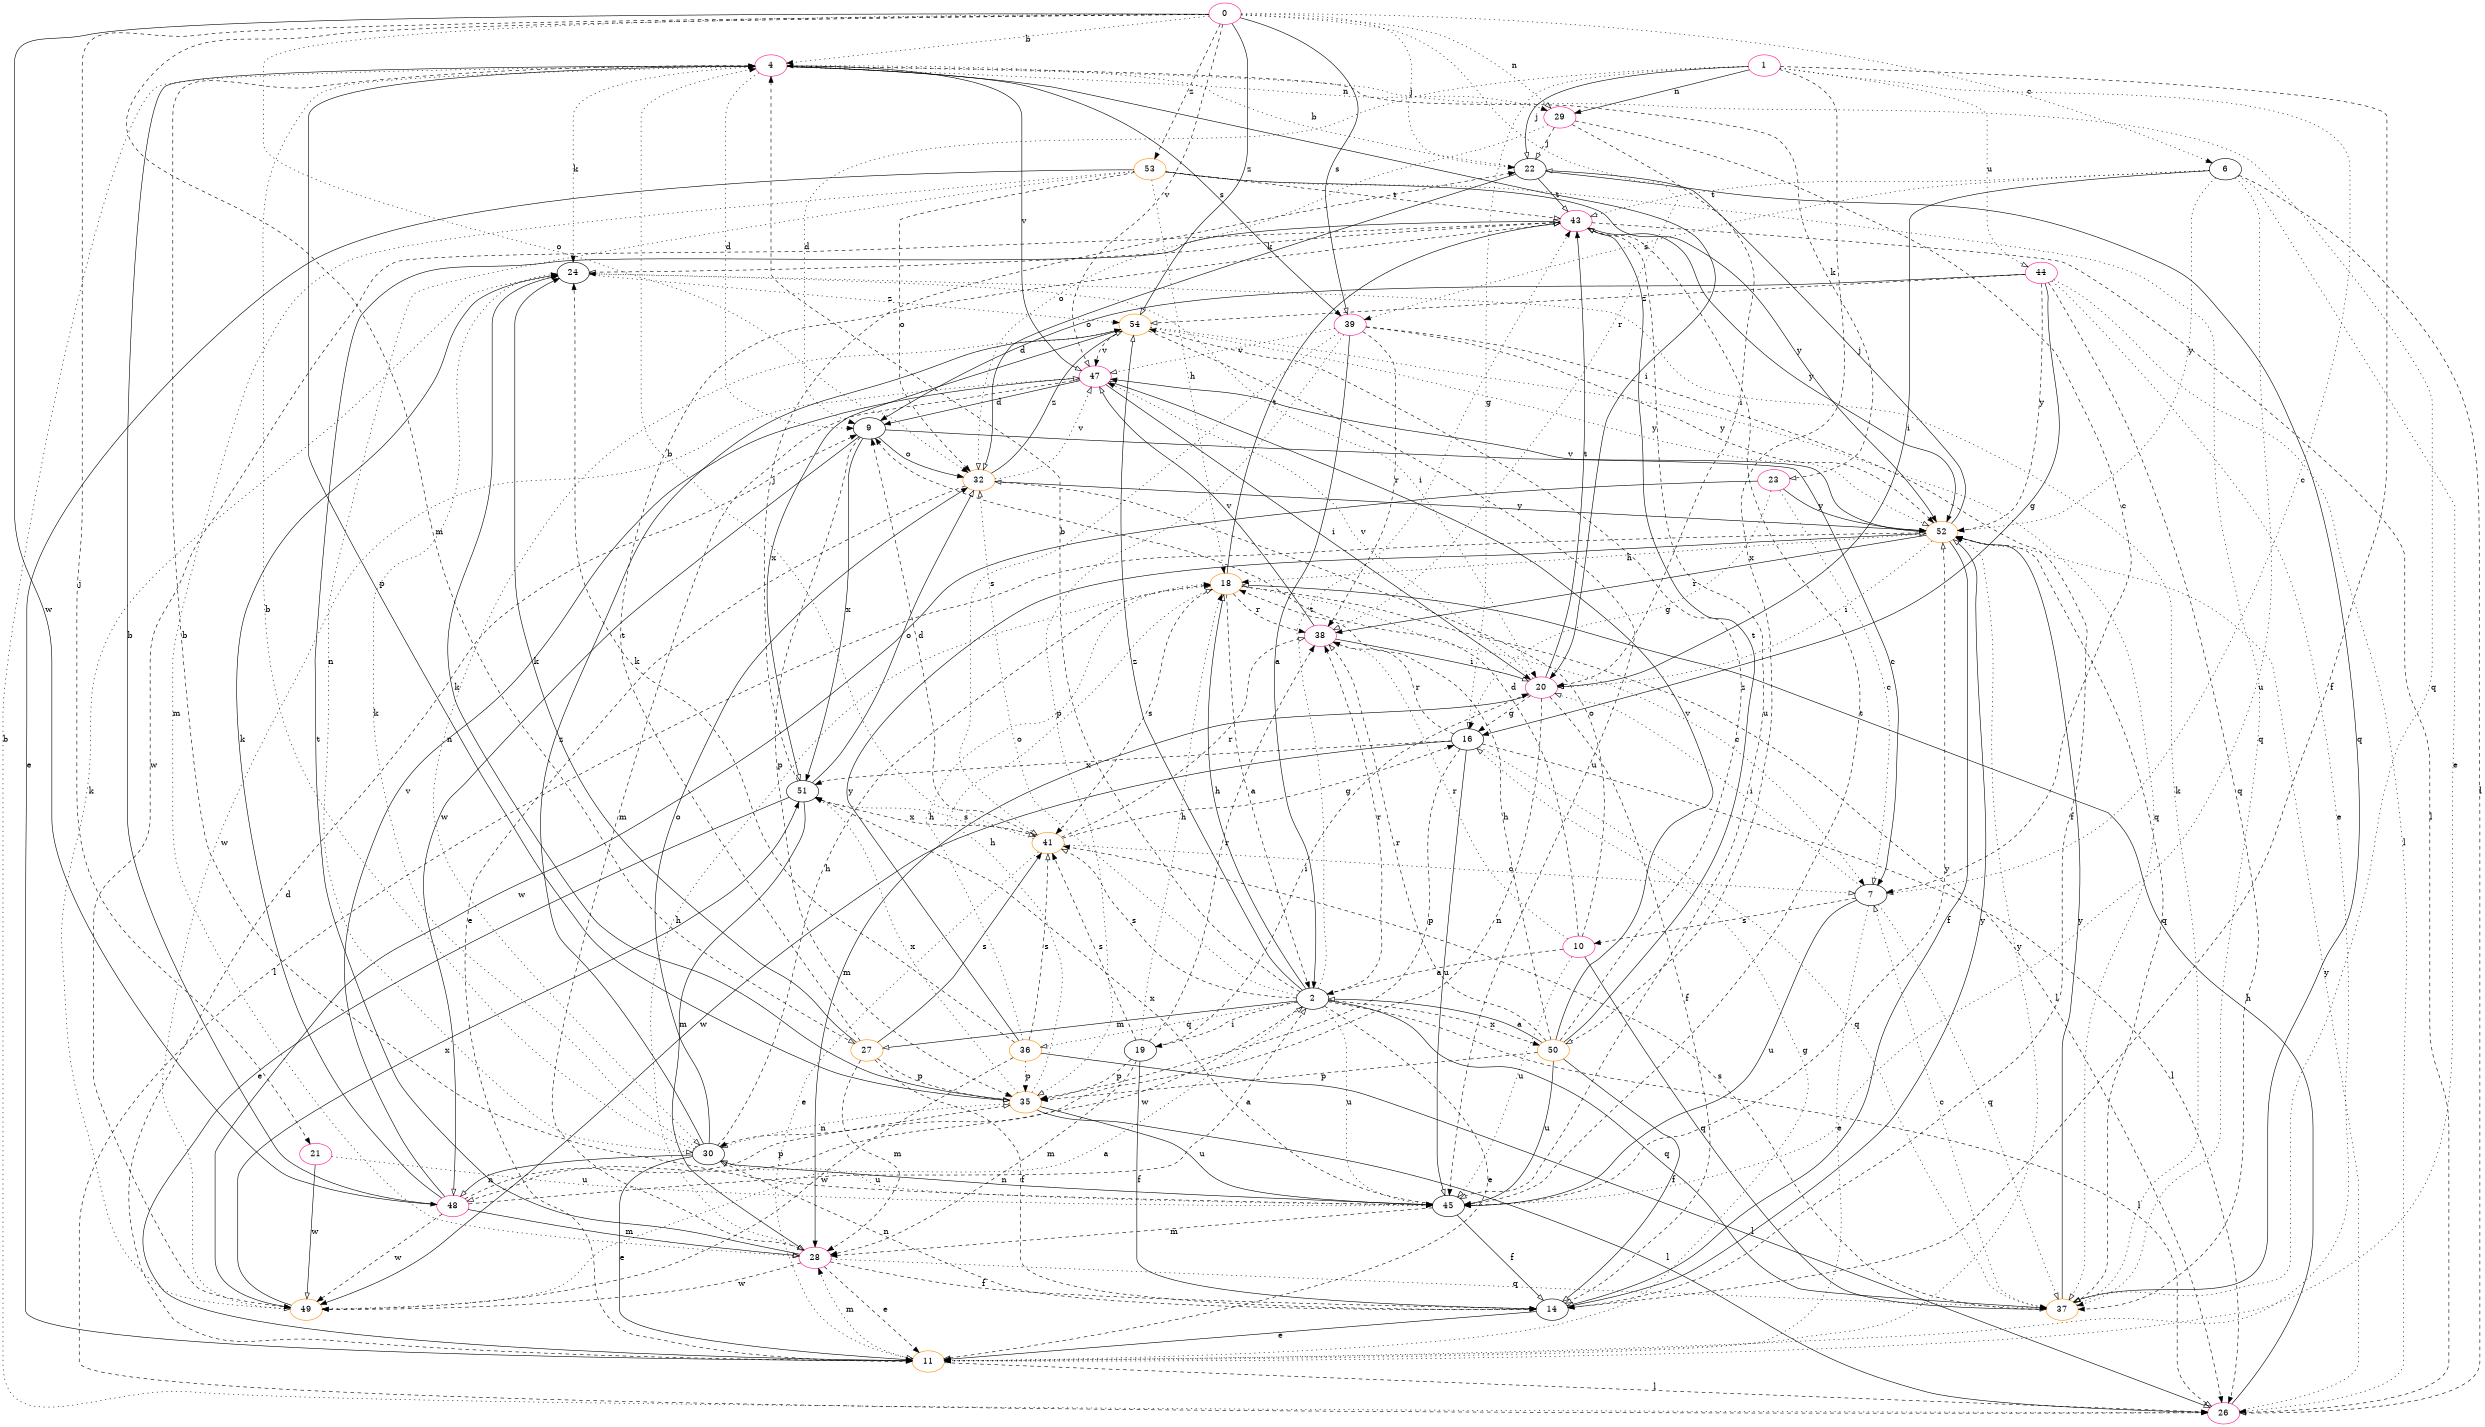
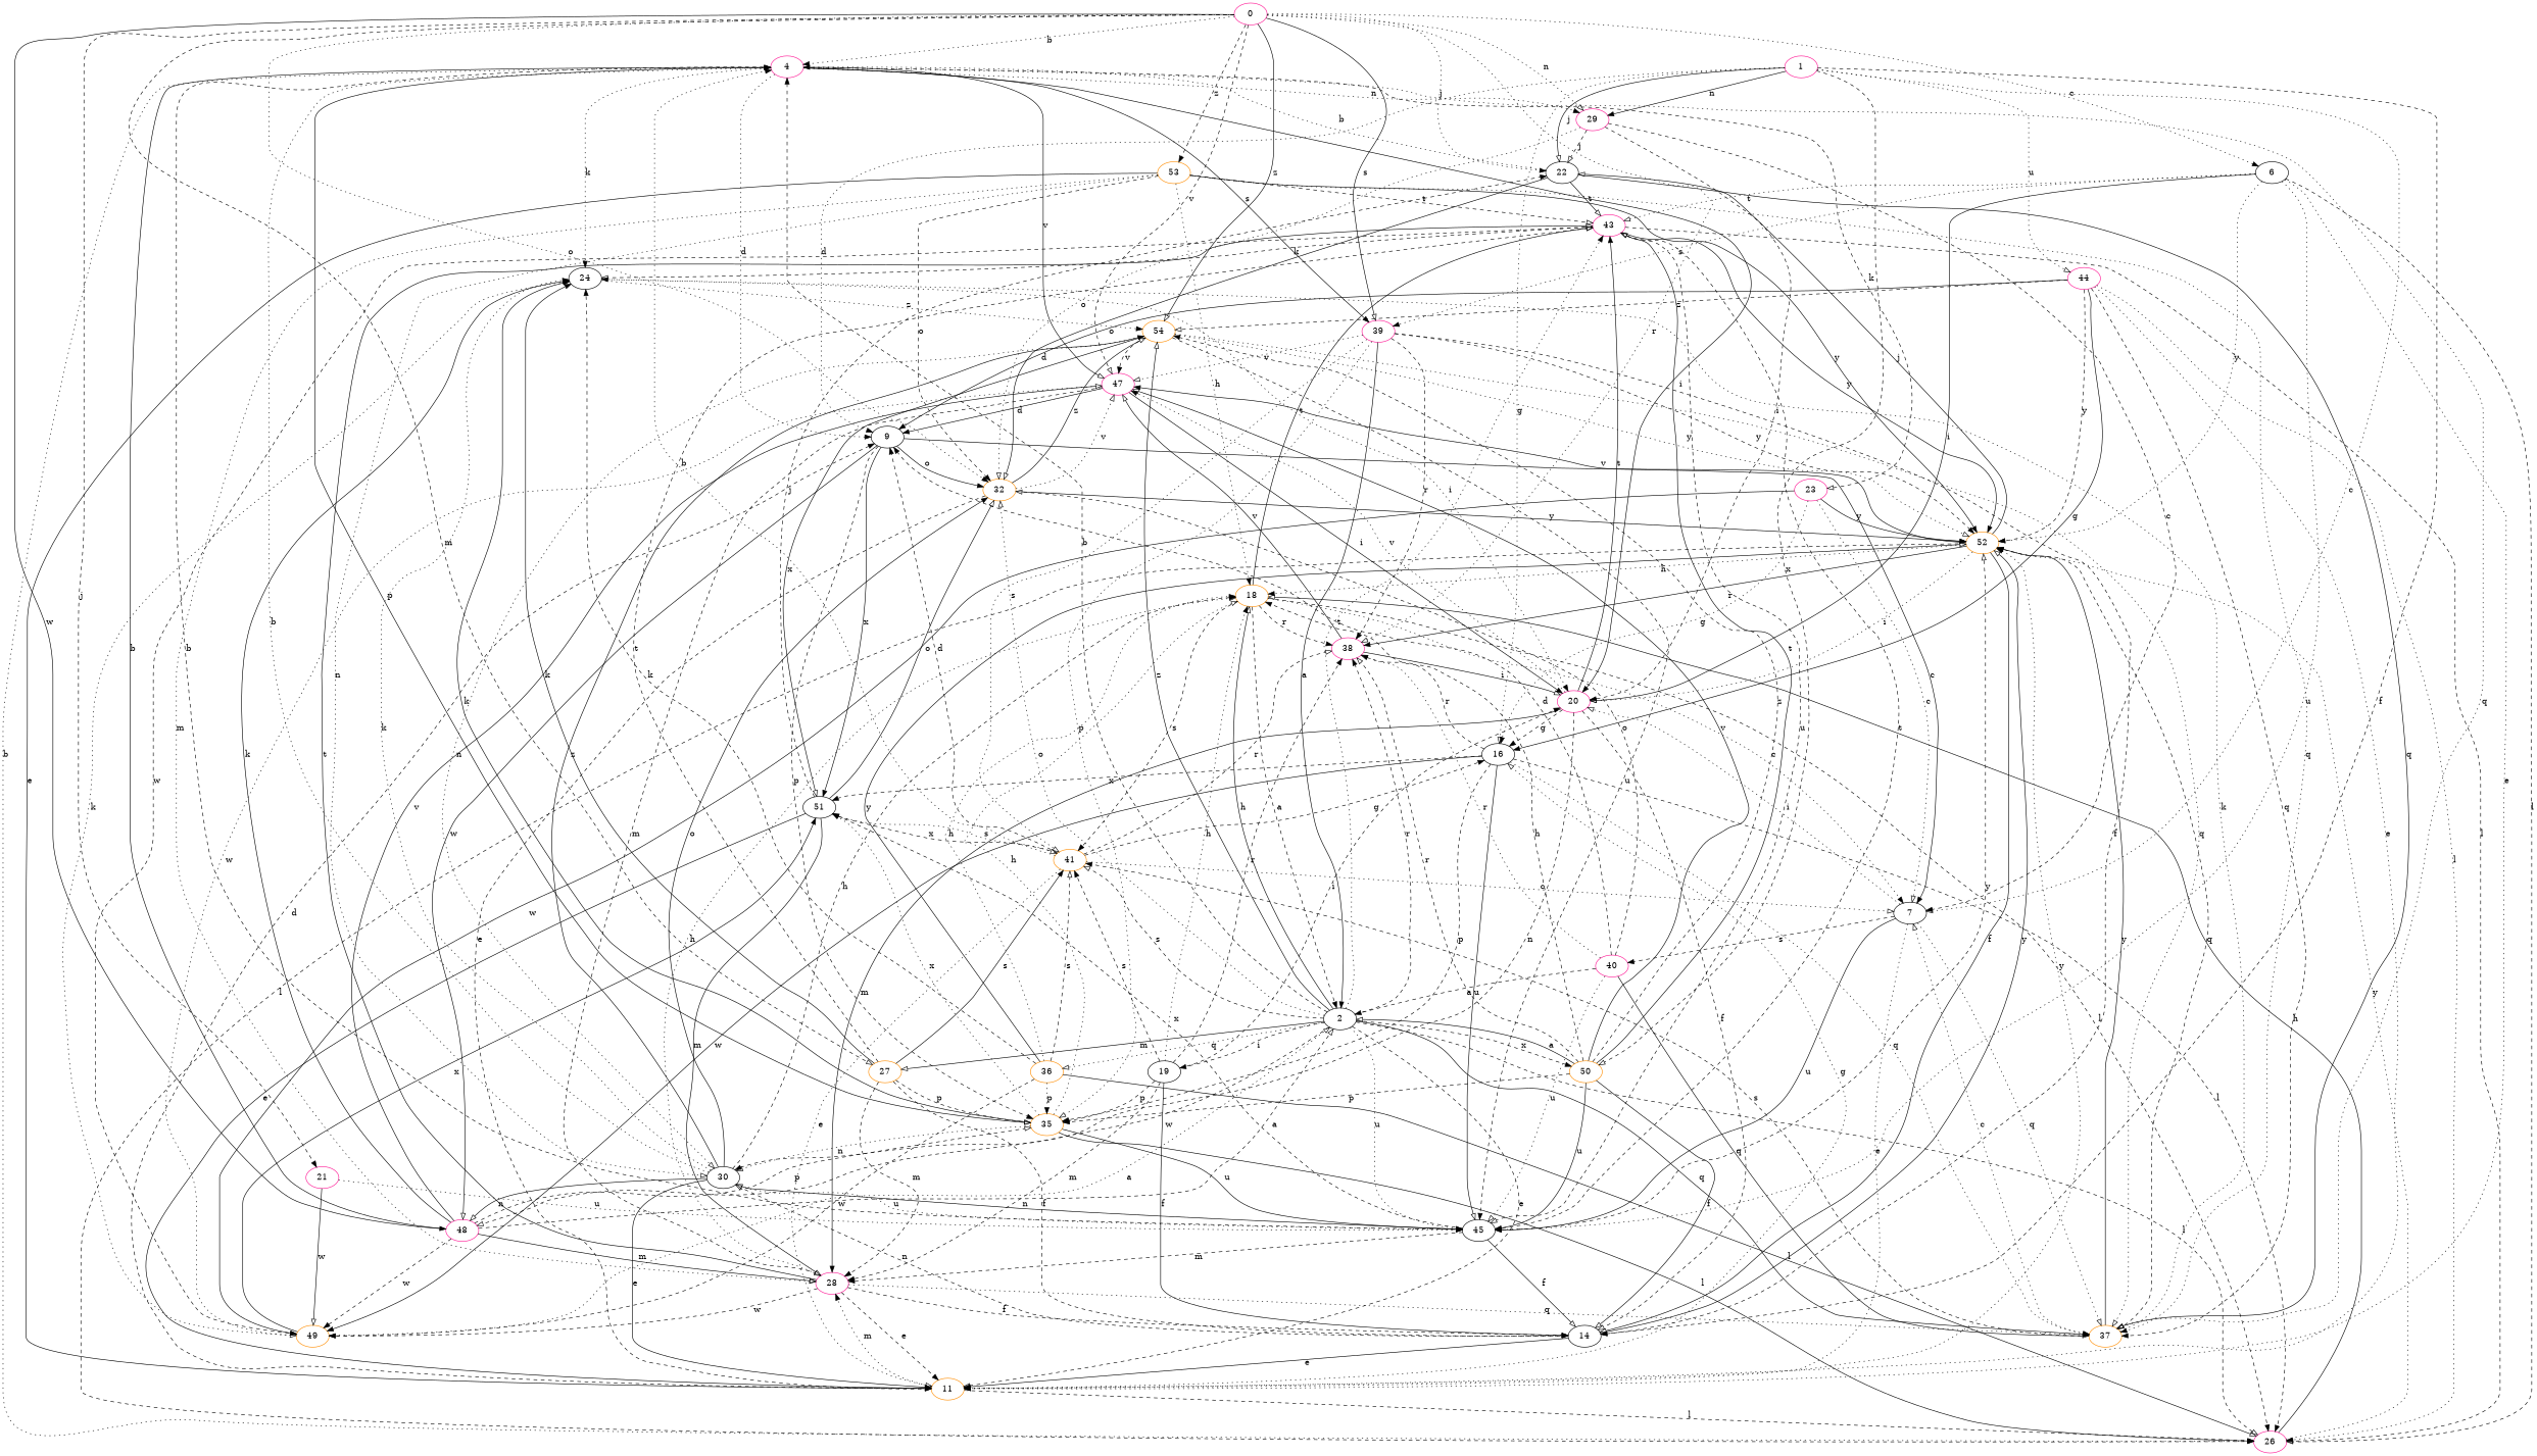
  strict digraph {
    node [color=deeppink]
    edge [arrowhead=normal style=dashed]
    0
    4
    6 [color=black]
    21
    22 [color=black]
    27 [color=darkorange]
    29
    32 [color=darkorange]
    38
    39
    47
    48
    53 [color=darkorange]
    54 [color=darkorange]
    9 [color=black]
    37 [color=darkorange]
    20
    23
    24 [color=black]
    35 [color=darkorange]
    11 [color=darkorange]
    26
    43
    45 [color=black]
    52 [color=darkorange]
    49 [color=darkorange]
    14 [color=black]
    28
    41 [color=darkorange]
    7 [color=black]
    2 [color=black]
    18 [color=darkorange]
    30 [color=black]
    51 [color=black]
    1
    16 [color=black]
    44
    50 [color=darkorange]
-   40 [label=10]
+   40
    19 [color=black]
    36 [color=darkorange]
    0 -> 4 [label=b style=dotted]
    0 -> 6 [label=c style=dotted]
    0 -> 21 [label=j]
    0 -> 22 [label=j style=dotted]
    0 -> 27 [arrowhead=onormal label=m]
    0 -> 29 [arrowhead=onormal label=n style=dotted]
    0 -> 32 [label=o style=dotted]
    0 -> 38 [arrowhead=onormal label=r style=dotted]
    0 -> 39 [arrowhead=onormal label=s style=solid]
    0 -> 47 [arrowhead=onormal label=v]
    0 -> 48 [label=w style=solid]
    0 -> 53 [label=z]
    0 -> 54 [arrowhead=onormal label=z style=solid]
    4 -> 29 [label=n style=dotted]
    4 -> 39 [label=s style=solid]
    4 -> 47 [arrowhead=onormal label=v style=solid]
    4 -> 9 [label=d style=dotted]
    4 -> 37 [arrowhead=onormal label=q style=dotted]
    4 -> 20 [label=i style=solid]
    4 -> 23 [arrowhead=onormal label=k]
    4 -> 24 [label=k style=dotted]
    4 -> 35 [arrowhead=onormal label=p style=solid]
    6 -> 39 [label=s style=dotted]
    6 -> 20 [arrowhead=onormal label=i style=solid]
    6 -> 11 [label=e style=dotted]
    6 -> 26 [arrowhead=onormal label=l]
    6 -> 43 [arrowhead=onormal label=t style=dotted]
    6 -> 45 [label=u style=dotted]
    6 -> 52 [arrowhead=onormal label=y style=dotted]
    21 -> 45 [label=u style=dotted]
    21 -> 49 [arrowhead=onormal label=w style=solid]
    22 -> 4 [label=b style=dotted]
    22 -> 32 [arrowhead=onormal label=o style=solid]
    22 -> 37 [arrowhead=onormal label=q style=solid]
    22 -> 43 [arrowhead=onormal label=t style=solid]
    27 -> 24 [label=k style=solid]
    27 -> 35 [arrowhead=onormal label=p]
    27 -> 43 [arrowhead=onormal label=t]
    27 -> 14 [label=f]
    27 -> 28 [label=m]
    27 -> 41 [label=s style=solid]
    29 -> 22 [arrowhead=onormal label=j]
    29 -> 32 [arrowhead=onormal label=o style=dotted]
    29 -> 20 [label=i]
    29 -> 7 [label=c]
    32 -> 47 [arrowhead=onormal label=v style=dotted]
    32 -> 54 [arrowhead=onormal label=z style=solid]
    32 -> 11 [label=e]
    32 -> 52 [label=y style=solid]
    38 -> 47 [arrowhead=onormal label=v style=solid]
    38 -> 20 [arrowhead=onormal label=i style=solid]
    39 -> 38 [label=r]
    39 -> 47 [arrowhead=onormal label=v style=dotted]
    39 -> 35 [arrowhead=onormal label=p style=dotted]
    39 -> 52 [label=y]
    39 -> 14 [label=f]
    39 -> 41 [arrowhead=onormal label=s style=dotted]
    39 -> 2 [label=a style=solid]
    47 -> 9 [label=d style=solid]
    47 -> 20 [label=i style=solid]
    47 -> 49 [arrowhead=onormal label=w style=dotted]
    47 -> 28 [arrowhead=onormal label=m]
    48 -> 4 [label=b style=solid]
    48 -> 47 [arrowhead=onormal label=v style=solid]
    48 -> 24 [label=k style=solid]
    48 -> 35 [arrowhead=onormal label=p]
    48 -> 49 [label=w]
    48 -> 28 [arrowhead=onormal label=m style=solid]
    48 -> 2 [arrowhead=onormal label=a]
    53 -> 32 [label=o]
    53 -> 37 [label=q style=dotted]
    53 -> 11 [arrowhead=onormal label=e style=solid]
    53 -> 43 [arrowhead=onormal label=t]
    53 -> 52 [label=y style=solid]
    53 -> 28 [arrowhead=onormal label=m style=dotted]
    53 -> 18 [label=h style=dotted]
    53 -> 30 [arrowhead=onormal label=n style=dotted]
    54 -> 47 [label=v]
    54 -> 37 [arrowhead=onormal label=q style=dotted]
    54 -> 45 [label=u]
    54 -> 52 [arrowhead=onormal label=y style=dotted]
    54 -> 30 [arrowhead=onormal label=n style=dotted]
    54 -> 51 [arrowhead=onormal label=x style=solid]
    9 -> 32 [label=o style=solid]
    9 -> 48 [arrowhead=onormal label=w style=solid]
    9 -> 35 [label=p]
    9 -> 7 [label=c style=solid]
    9 -> 51 [label=x style=solid]
    37 -> 24 [label=k style=dotted]
    37 -> 52 [label=y style=solid]
    37 -> 41 [label=s]
    37 -> 7 [arrowhead=onormal label=c style=dotted]
    20 -> 47 [label=v style=dotted]
    20 -> 43 [label=t style=solid]
    20 -> 14 [arrowhead=onormal label=f]
    20 -> 28 [label=m style=solid]
    20 -> 30 [label=n]
    20 -> 16 [label=g]
    23 -> 52 [arrowhead=onormal label=y style=solid]
    23 -> 49 [arrowhead=onormal label=w style=solid]
    23 -> 7 [arrowhead=onormal label=c style=dotted]
    23 -> 16 [label=g style=dotted]
    24 -> 54 [label=z style=dotted]
    24 -> 20 [label=i style=dotted]
    35 -> 24 [label=k style=solid]
    35 -> 26 [label=l style=solid]
    35 -> 45 [label=u style=solid]
    35 -> 18 [arrowhead=onormal label=h style=dotted]
    35 -> 30 [arrowhead=onormal label=n style=dotted]
    35 -> 51 [label=x style=dotted]
    11 -> 9 [label=d]
    11 -> 26 [label=l]
    11 -> 52 [label=y style=dotted]
    11 -> 28 [label=m style=dotted]
    11 -> 16 [arrowhead=onormal label=g style=dotted]
    26 -> 4 [arrowhead=onormal label=b style=dotted]
    26 -> 52 [label=y style=dotted]
    26 -> 18 [arrowhead=onormal label=h style=solid]
    43 -> 24 [arrowhead=onormal label=k]
    43 -> 26 [arrowhead=onormal label=l]
    43 -> 45 [arrowhead=onormal label=u]
    43 -> 52 [label=y style=solid]
    43 -> 49 [label=w]
    45 -> 4 [arrowhead=onormal label=b]
    45 -> 43 [arrowhead=onormal label=t]
    45 -> 52 [arrowhead=onormal label=y]
    45 -> 14 [arrowhead=onormal label=f style=solid]
    45 -> 28 [label=m]
    45 -> 30 [arrowhead=onormal label=n style=solid]
    45 -> 51 [label=x]
    52 -> 22 [arrowhead=onormal label=j style=solid]
    52 -> 38 [label=r style=solid]
    52 -> 47 [label=v style=solid]
    52 -> 37 [arrowhead=onormal label=q]
    52 -> 20 [arrowhead=onormal label=i style=dotted]
    52 -> 26 [label=l]
    52 -> 14 [arrowhead=onormal label=f style=solid]
    52 -> 18 [label=h style=dotted]
    49 -> 24 [label=k style=dotted]
    49 -> 2 [arrowhead=onormal label=a style=dotted]
    49 -> 51 [label=x style=solid]
    14 -> 11 [label=e style=solid]
    14 -> 52 [arrowhead=onormal label=y style=solid]
    14 -> 30 [arrowhead=onormal label=n]
    28 -> 37 [label=q style=dotted]
    28 -> 11 [label=e]
    28 -> 43 [arrowhead=onormal label=t style=solid]
    28 -> 49 [label=w]
    28 -> 14 [label=f]
    28 -> 18 [arrowhead=onormal label=h style=dotted]
    41 -> 4 [label=b style=dotted]
    41 -> 38 [arrowhead=onormal label=r]
    41 -> 9 [label=d]
    41 -> 11 [arrowhead=onormal label=e style=dotted]
    41 -> 7 [arrowhead=onormal label=c style=dotted]
    41 -> 51 [label=x]
    41 -> 16 [label=g]
    7 -> 37 [arrowhead=onormal label=q style=dotted]
    7 -> 20 [arrowhead=onormal label=i style=dotted]
    7 -> 11 [label=e style=dotted]
    7 -> 45 [label=u style=solid]
    7 -> 40 [label=s]
    2 -> 4 [label=b]
    2 -> 27 [arrowhead=onormal label=m style=solid]
    2 -> 32 [arrowhead=onormal label=o style=dotted]
    2 -> 38 [label=r]
    2 -> 48 [arrowhead=onormal label=w]
    2 -> 54 [arrowhead=onormal label=z style=solid]
    2 -> 37 [label=q style=solid]
    2 -> 11 [arrowhead=onormal label=e]
    2 -> 26 [arrowhead=onormal label=l]
    2 -> 43 [label=t style=dotted]
    2 -> 45 [label=u style=dotted]
    2 -> 41 [arrowhead=onormal label=s]
    2 -> 18 [arrowhead=onormal label=h style=solid]
    2 -> 50 [label=x]
    2 -> 19 [label=i]
    2 -> 36 [arrowhead=onormal label=q style=dotted]
    18 -> 38 [label=r]
    18 -> 26 [label=l]
    18 -> 43 [arrowhead=onormal label=t style=solid]
    18 -> 41 [label=s]
    18 -> 7 [label=c style=dotted]
    18 -> 2 [label=a]
    30 -> 4 [label=b style=dotted]
    30 -> 32 [label=o style=solid]
    30 -> 48 [arrowhead=onormal label=n style=solid]
    30 -> 54 [label=z style=solid]
    30 -> 24 [label=k style=dotted]
    30 -> 11 [label=e style=solid]
    30 -> 45 [label=u style=dotted]
    30 -> 18 [label=h]
    51 -> 22 [label=j]
    51 -> 32 [arrowhead=onormal label=o style=solid]
    51 -> 11 [arrowhead=onormal label=e style=solid]
    51 -> 28 [arrowhead=onormal label=m style=solid]
    51 -> 41 [arrowhead=onormal label=s style=dotted]
    1 -> 22 [arrowhead=onormal label=j style=solid]
    1 -> 29 [label=n style=solid]
    1 -> 9 [label=d style=dotted]
    1 -> 14 [arrowhead=onormal label=f]
    1 -> 7 [arrowhead=onormal label=c style=dotted]
    1 -> 16 [arrowhead=onormal label=g style=dotted]
    1 -> 44 [arrowhead=onormal label=u style=dotted]
    1 -> 50 [arrowhead=onormal label=x]
    16 -> 38 [arrowhead=onormal label=r]
    16 -> 37 [label=q style=dotted]
    16 -> 35 [label=p]
    16 -> 26 [label=l]
    16 -> 45 [arrowhead=onormal label=u style=solid]
    16 -> 49 [label=w style=solid]
    16 -> 51 [label=x]
    44 -> 54 [arrowhead=onormal label=z]
    44 -> 9 [label=d style=solid]
    44 -> 37 [label=q]
    44 -> 11 [label=e style=dotted]
    44 -> 26 [label=l style=dotted]
    44 -> 52 [label=y]
    44 -> 16 [label=g style=solid]
    50 -> 38 [arrowhead=onormal label=r]
    50 -> 47 [arrowhead=onormal label=v style=solid]
    50 -> 54 [label=z]
    50 -> 35 [label=p]
    50 -> 43 [arrowhead=onormal label=t style=solid]
    50 -> 45 [label=u style=solid]
    50 -> 14 [arrowhead=onormal label=f style=solid]
    50 -> 2 [arrowhead=onormal label=a style=solid]
    50 -> 18 [label=h]
    40 -> 32 [arrowhead=onormal label=o]
    40 -> 38 [label=r style=dotted]
    40 -> 9 [label=d]
    40 -> 37 [arrowhead=onormal label=q style=solid]
    40 -> 45 [arrowhead=onormal label=u style=dotted]
    40 -> 2 [label=a]
    19 -> 38 [label=r]
    19 -> 20 [label=i]
    19 -> 35 [arrowhead=onormal label=p]
    19 -> 14 [label=f style=solid]
    19 -> 28 [label=m]
    19 -> 41 [label=s]
    19 -> 18 [label=h style=dotted]
    36 -> 24 [label=k]
    36 -> 35 [label=p style=dotted]
    36 -> 26 [arrowhead=onormal label=l style=solid]
    36 -> 52 [arrowhead=onormal label=y style=solid]
    36 -> 49 [arrowhead=onormal label=w]
    36 -> 41 [arrowhead=onormal label=s]
    36 -> 18 [label=h style=dotted]
  }
